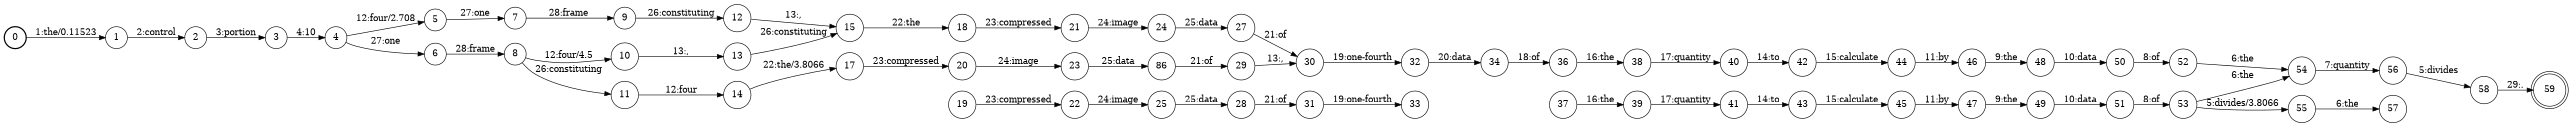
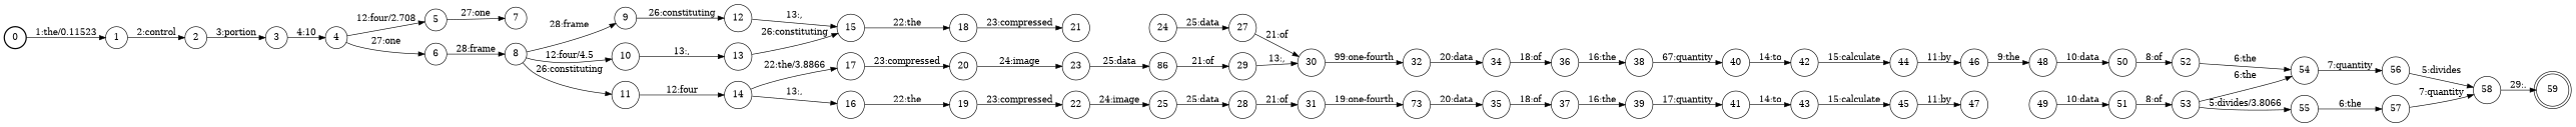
  digraph {
    nodesep=0.25
    rankdir=LR
    ranksep=0.4
    node [fontsize=14 shape=circle style=solid]
    edge [fontsize=14]
    n1 [label=0 style=bold]
    n2 [label=1]
    n3 [label=2]
    n4 [label=3]
    n5 [label=4]
    n6 [label=5]
    n7 [label=6]
    n8 [label=7]
    n9 [label=8]
    n10 [label=9]
    n11 [label=10]
    n12 [label=11]
    n13 [label=12]
    n14 [label=13]
    n15 [label=14]
    n16 [label=15]
    n17 [label=17]
+   n18 [label=16]
    n19 [label=18]
    n20 [label=20]
    n21 [label=19]
    n22 [label=21]
    n23 [label=23]
    n24 [label=22]
    n25 [label=24]
    n26 [label=25]
    n27 [label=86]
    n28 [label=27]
    n29 [label=28]
    n30 [label=29]
    n31 [label=30]
    n32 [label=31]
    n33 [label=32]
-   n34 [label=33]
+   n34 [label=73]
    n35 [label=34]
+   n36 [label=35]
    n37 [label=36]
    n38 [label=37]
    n39 [label=38]
    n40 [label=39]
    n41 [label=40]
    n42 [label=41]
    n43 [label=42]
    n44 [label=43]
    n45 [label=44]
    n46 [label=45]
    n47 [label=46]
    n48 [label=47]
    n49 [label=48]
    n50 [label=49]
    n51 [label=50]
    n52 [label=51]
    n53 [label=52]
    n54 [label=53]
    n55 [label=54]
    n56 [label=55]
    n57 [label=56]
    n58 [label=57]
    n59 [label=58]
    n60 [label=59 shape=doublecircle]
    n1 -> n2 [label="1:the/0.11523"]
    n2 -> n3 [label="2:control"]
    n3 -> n4 [label="3:portion"]
    n4 -> n5 [label="4:10"]
    n5 -> n6 [label="12:four/2.708"]
    n5 -> n7 [label="27:one"]
    n6 -> n8 [label="27:one"]
    n7 -> n9 [label="28:frame"]
-   n8 -> n10 [label="28:frame"]
+   n9 -> n10 [label="28:frame"]
    n9 -> n11 [label="12:four/4.5"]
    n9 -> n12 [label="26:constituting"]
    n10 -> n13 [label="26:constituting"]
    n11 -> n14 [label="13:,"]
    n12 -> n15 [label="12:four"]
    n13 -> n16 [label="13:,"]
    n14 -> n16 [label="26:constituting"]
-   n15 -> n17 [label="22:the/3.8066"]
+   n15 -> n17 [label="22:the/3.8866"]
+   n15 -> n18 [label="13:,"]
    n16 -> n19 [label="22:the"]
    n17 -> n20 [label="23:compressed"]
+   n18 -> n21 [label="22:the"]
    n19 -> n22 [label="23:compressed"]
    n20 -> n23 [label="24:image"]
    n21 -> n24 [label="23:compressed"]
-   n22 -> n25 [label="24:image"]
    n23 -> n27 [label="25:data"]
    n24 -> n26 [label="24:image"]
    n25 -> n28 [label="25:data"]
    n26 -> n29 [label="25:data"]
    n27 -> n30 [label="21:of"]
    n28 -> n31 [label="21:of"]
    n29 -> n32 [label="21:of"]
    n30 -> n31 [label="13:,"]
-   n31 -> n33 [label="19:one-fourth"]
+   n31 -> n33 [label="99:one-fourth"]
    n32 -> n34 [label="19:one-fourth"]
    n33 -> n35 [label="20:data"]
+   n34 -> n36 [label="20:data"]
    n35 -> n37 [label="18:of"]
+   n36 -> n38 [label="18:of"]
    n37 -> n39 [label="16:the"]
    n38 -> n40 [label="16:the"]
-   n39 -> n41 [label="17:quantity"]
+   n39 -> n41 [label="67:quantity"]
    n40 -> n42 [label="17:quantity"]
    n41 -> n43 [label="14:to"]
    n42 -> n44 [label="14:to"]
    n43 -> n45 [label="15:calculate"]
    n44 -> n46 [label="15:calculate"]
    n45 -> n47 [label="11:by"]
    n46 -> n48 [label="11:by"]
    n47 -> n49 [label="9:the"]
-   n48 -> n50 [label="9:the"]
    n49 -> n51 [label="10:data"]
    n50 -> n52 [label="10:data"]
    n51 -> n53 [label="8:of"]
    n52 -> n54 [label="8:of"]
    n53 -> n55 [label="6:the"]
    n54 -> n55 [label="6:the"]
    n54 -> n56 [label="5:divides/3.8066"]
    n55 -> n57 [label="7:quantity"]
    n56 -> n58 [label="6:the"]
    n57 -> n59 [label="5:divides"]
+   n58 -> n59 [label="7:quantity"]
    n59 -> n60 [label="29:."]
  }
